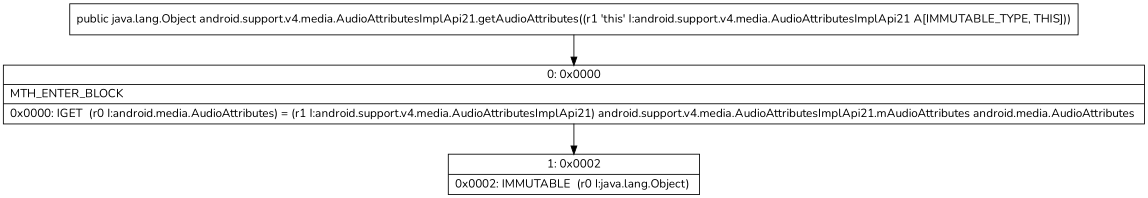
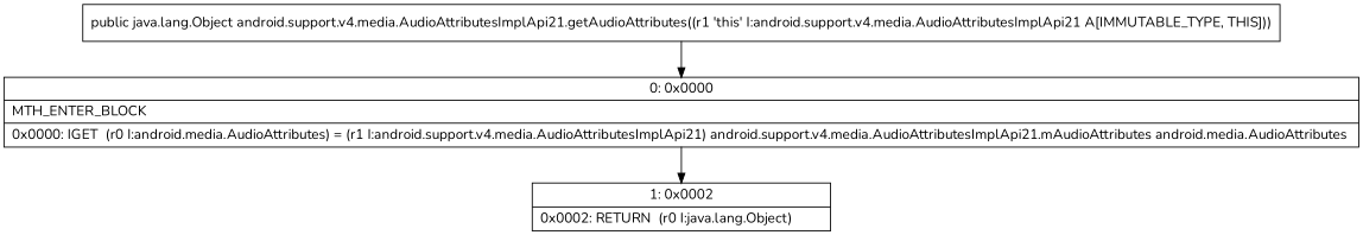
  digraph {
    fontname=Nunito
    node [shape=record fontname=Nunito]
    edge [fontname=Nunito]
    n1 [label="{0\:\ 0x0000|MTH_ENTER_BLOCK\l|0x0000: IGET  (r0 I:android.media.AudioAttributes) = (r1 I:android.support.v4.media.AudioAttributesImplApi21) android.support.v4.media.AudioAttributesImplApi21.mAudioAttributes android.media.AudioAttributes \l}"]
-   n2 [label="{1\:\ 0x0002|0x0002: IMMUTABLE  (r0 I:java.lang.Object) \l}"]
+   n2 [label="{1\:\ 0x0002|0x0002: RETURN  (r0 I:java.lang.Object) \l}"]
    n3 [label="{public java.lang.Object android.support.v4.media.AudioAttributesImplApi21.getAudioAttributes((r1 'this' I:android.support.v4.media.AudioAttributesImplApi21 A[IMMUTABLE_TYPE, THIS])) }"]
    n1 -> n2
    n3 -> n1
  }
